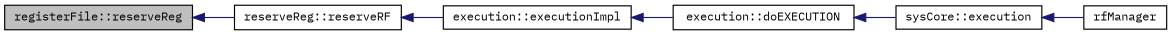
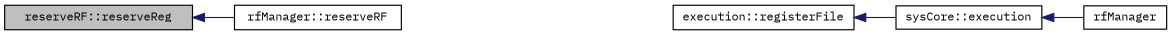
  digraph {
    fontname="IBM Plex Mono"
    rankdir=LR
    node [color=black fillcolor=white fontname="IBM Plex Mono" fontsize=10 shape=record style=filled]
    edge [color=midnightblue dir=back fontname="IBM Plex Mono" fontsize=10 labelfontname=Helvetica labelfontsize=10 style=solid]
-   n1 [fillcolor=grey75 fontcolor=black height=0.2 label="registerFile::reserveReg" width=0.4]
-   n2 [height=0.2 label="reserveReg::reserveRF" width=0.4]
-   n3 [height=0.2 label="execution::executionImpl" width=0.4]
-   n4 [height=0.2 label="execution::doEXECUTION" width=0.4]
+   n1 [fillcolor=grey75 fontcolor=black height=0.2 label="reserveRF::reserveReg" width=0.4]
+   n2 [height=0.2 label="rfManager::reserveRF" width=0.4]
+   n4 [height=0.2 label="execution::registerFile" width=0.4]
    n5 [height=0.2 label="sysCore::execution" width=0.4]
    n6 [height=0.2 label=rfManager width=0.4]
    n1 -> n2
-   n2 -> n3
-   n3 -> n4
    n4 -> n5
    n5 -> n6
  }
